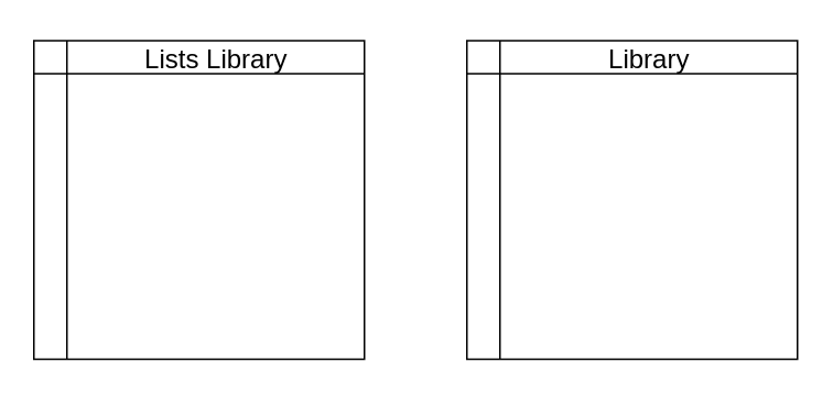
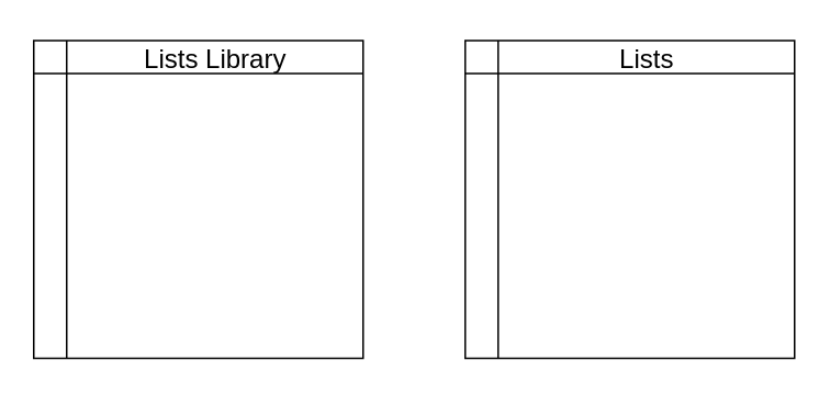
  <mxCell id="0" />
  <mxCell id="1" parent="0" />
  <mxCell id="2" value="" style="shape=internalStorage;whiteSpace=wrap;html=1;backgroundOutline=1;" vertex="1" parent="1"><mxGeometry x="20" y="24" width="200" height="193" as="geometry" /></mxCell>
  <mxCell id="3" value="Lists Library" style="text;strokeColor=none;fillColor=none;html=1;align=center;verticalAlign=middle;whiteSpace=wrap;rounded=0;fontSize=16;" vertex="1" parent="1"><mxGeometry x="41" y="20" width="179" height="30" as="geometry" /></mxCell>
  <mxCell id="4" value="" style="shape=internalStorage;whiteSpace=wrap;html=1;backgroundOutline=1;" vertex="1" parent="1"><mxGeometry x="282" y="24" width="200" height="193" as="geometry" /></mxCell>
- <mxCell id="5" value="Library" style="text;strokeColor=none;fillColor=none;html=1;align=center;verticalAlign=middle;whiteSpace=wrap;rounded=0;fontSize=16;" vertex="1" parent="1"><mxGeometry x="303" y="20" width="179" height="30" as="geometry" /></mxCell>
+ <mxCell id="5" value="Lists" style="text;strokeColor=none;fillColor=none;html=1;align=center;verticalAlign=middle;whiteSpace=wrap;rounded=0;fontSize=16;" vertex="1" parent="1"><mxGeometry x="303" y="20" width="179" height="30" as="geometry" /></mxCell>
